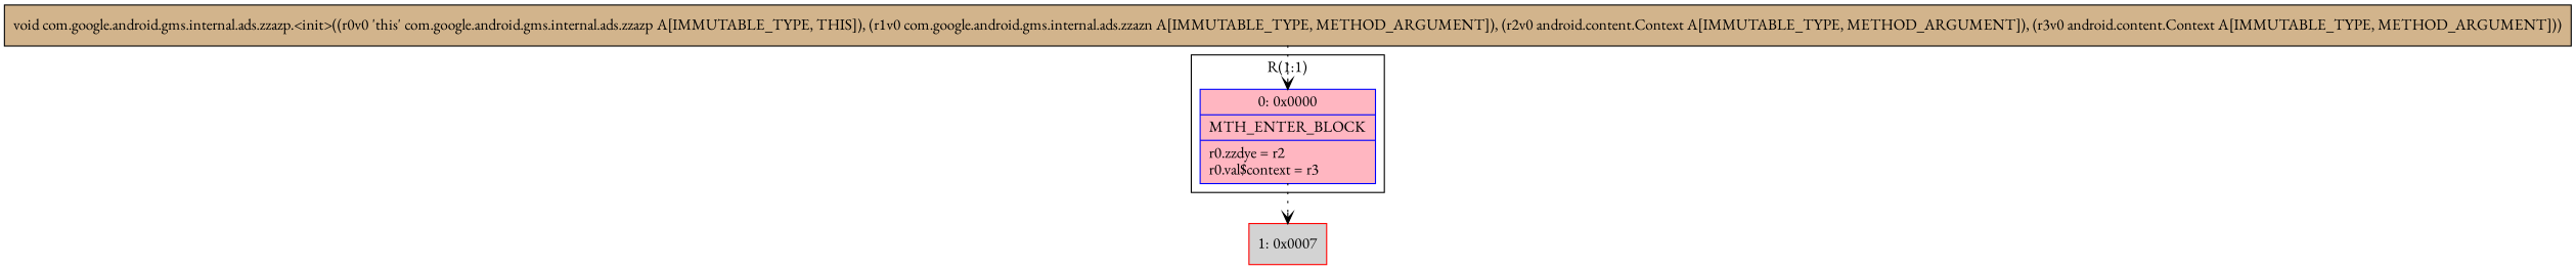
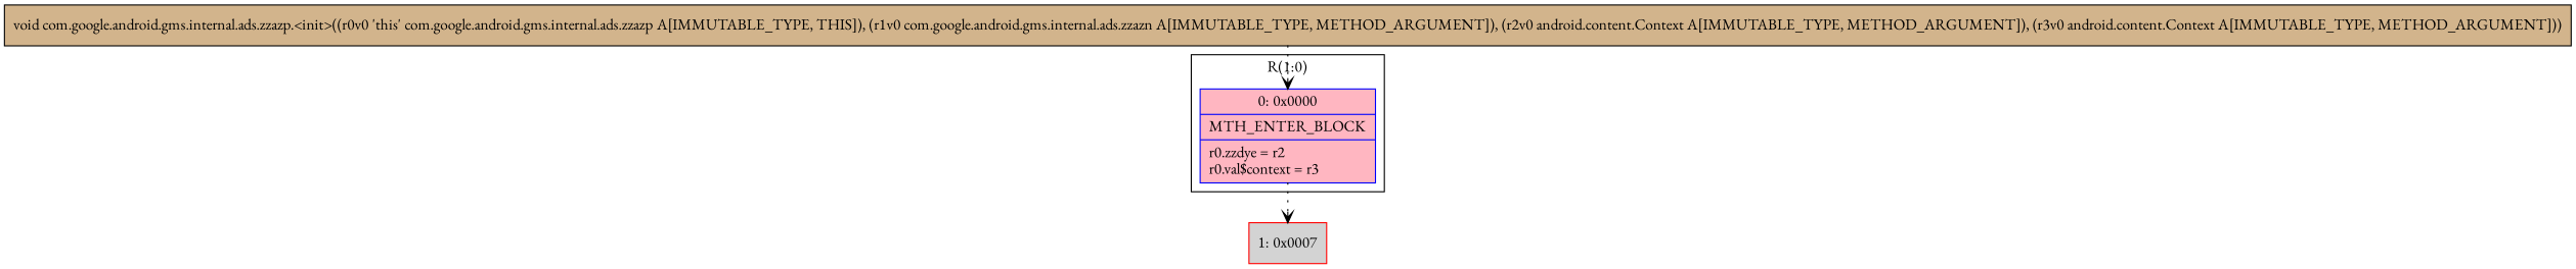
  digraph {
    fontname="EB Garamond"
    node [shape=record style=filled fontname="EB Garamond"]
    edge [style=dotted arrowhead=vee fontname="EB Garamond"]
    n1 [color=blue label="{0\:\ 0x0000|MTH_ENTER_BLOCK\l|r0.zzdye = r2\lr0.val$context = r3\l}" fillcolor=lightpink]
    n2 [color=red label="{1\:\ 0x0007}" fillcolor=lightgrey]
    n3 [label="{void com.google.android.gms.internal.ads.zzazp.\<init\>((r0v0 'this' com.google.android.gms.internal.ads.zzazp A[IMMUTABLE_TYPE, THIS]), (r1v0 com.google.android.gms.internal.ads.zzazn A[IMMUTABLE_TYPE, METHOD_ARGUMENT]), (r2v0 android.content.Context A[IMMUTABLE_TYPE, METHOD_ARGUMENT]), (r3v0 android.content.Context A[IMMUTABLE_TYPE, METHOD_ARGUMENT])) }" fillcolor=tan]
    subgraph cluster_1 {
-     label="R(1:1)"
+     label="R(1:0)"
      n1
    }
    n1 -> n2
    n3 -> n1
  }
